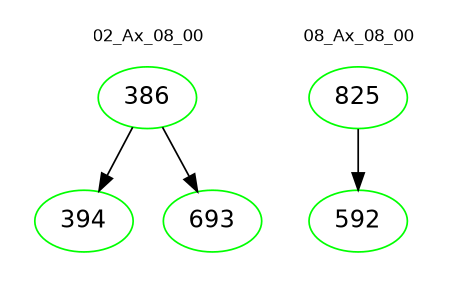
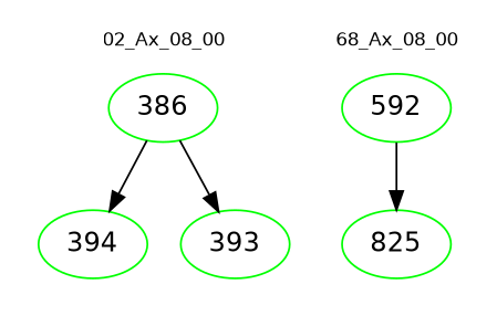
  digraph {
    fontname="DejaVu Sans"
    node [color=green fontname="DejaVu Sans"]
    edge [color=black fontname="DejaVu Sans"]
    n1 [label=386]
    n2 [label=394]
-   n3 [label=693]
+   n3 [label=393]
    n4 [label=592]
    n5 [label=825]
    subgraph cluster_1 {
      color=white
      fontsize=10
      label="02_Ax_08_00"
      n1
      n2
      n3
    }
    subgraph cluster_2 {
      color=white
      fontsize=10
-     label="08_Ax_08_00"
+     label="68_Ax_08_00"
      n4
      n5
    }
    n1 -> n2
    n1 -> n3
-   n5 -> n4
+   n4 -> n5
  }
